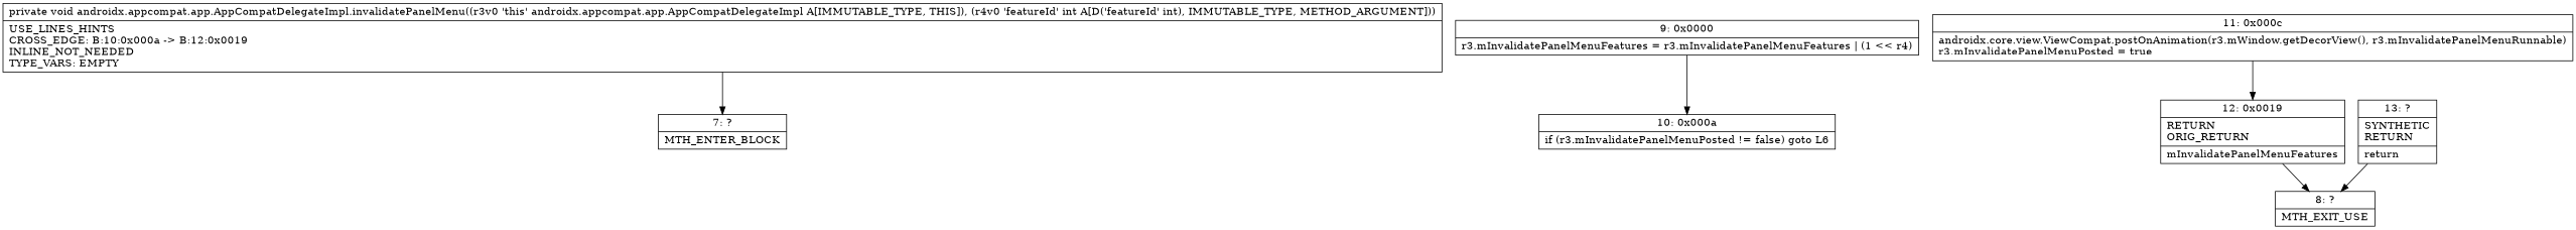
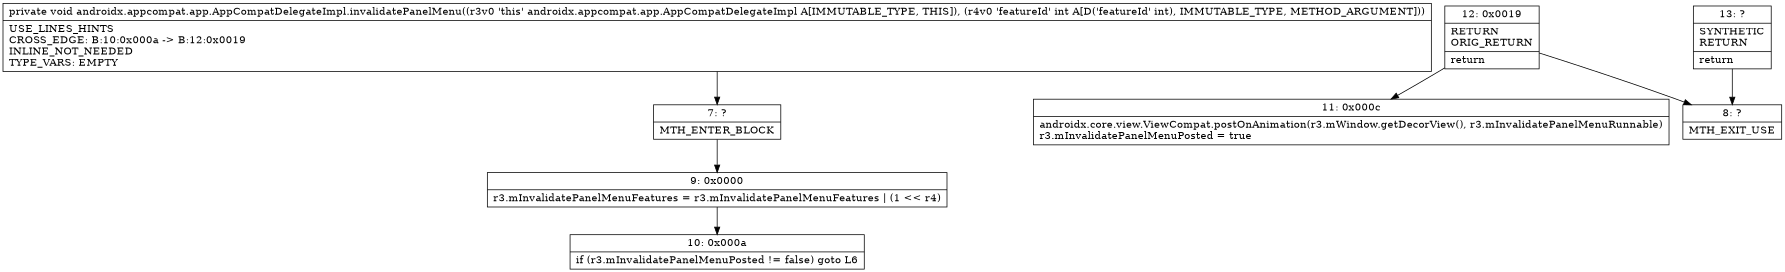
  digraph {
    node [shape=record]
    n1 [label="{7\:\ ?|MTH_ENTER_BLOCK\l}"]
    n2 [label="{9\:\ 0x0000|r3.mInvalidatePanelMenuFeatures = r3.mInvalidatePanelMenuFeatures \| (1 \<\< r4)\l}"]
    n3 [label="{10\:\ 0x000a|if (r3.mInvalidatePanelMenuPosted != false) goto L6\l}"]
    n4 [label="{11\:\ 0x000c|androidx.core.view.ViewCompat.postOnAnimation(r3.mWindow.getDecorView(), r3.mInvalidatePanelMenuRunnable)\lr3.mInvalidatePanelMenuPosted = true\l}"]
-   n5 [label="{12\:\ 0x0019|RETURN\lORIG_RETURN\l|mInvalidatePanelMenuFeatures\l}"]
+   n5 [label="{12\:\ 0x0019|RETURN\lORIG_RETURN\l|return\l}"]
    n6 [label="{13\:\ ?|SYNTHETIC\lRETURN\l|return\l}"]
    n7 [label="{8\:\ ?|MTH_EXIT_USE\l}"]
    n8 [label="{private void androidx.appcompat.app.AppCompatDelegateImpl.invalidatePanelMenu((r3v0 'this' androidx.appcompat.app.AppCompatDelegateImpl A[IMMUTABLE_TYPE, THIS]), (r4v0 'featureId' int A[D('featureId' int), IMMUTABLE_TYPE, METHOD_ARGUMENT]))  | USE_LINES_HINTS\lCROSS_EDGE: B:10:0x000a \-\> B:12:0x0019\lINLINE_NOT_NEEDED\lTYPE_VARS: EMPTY\l}"]
+   n1 -> n2
    n2 -> n3
-   n4 -> n5
+   n5 -> n4
    n5 -> n7
    n6 -> n7
    n8 -> n1
  }
